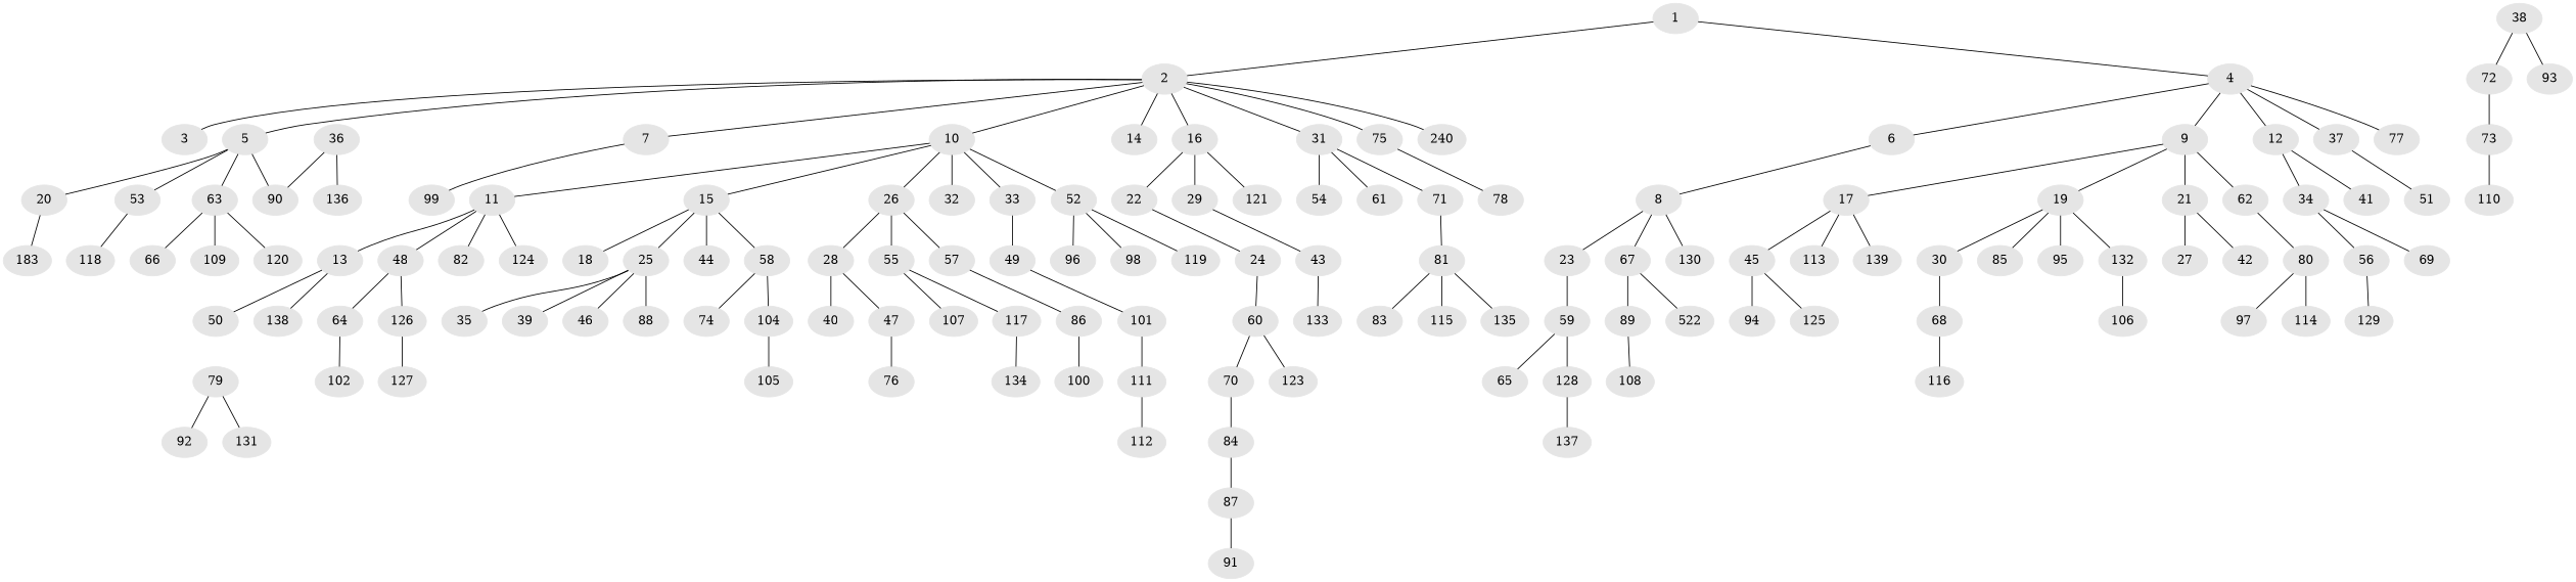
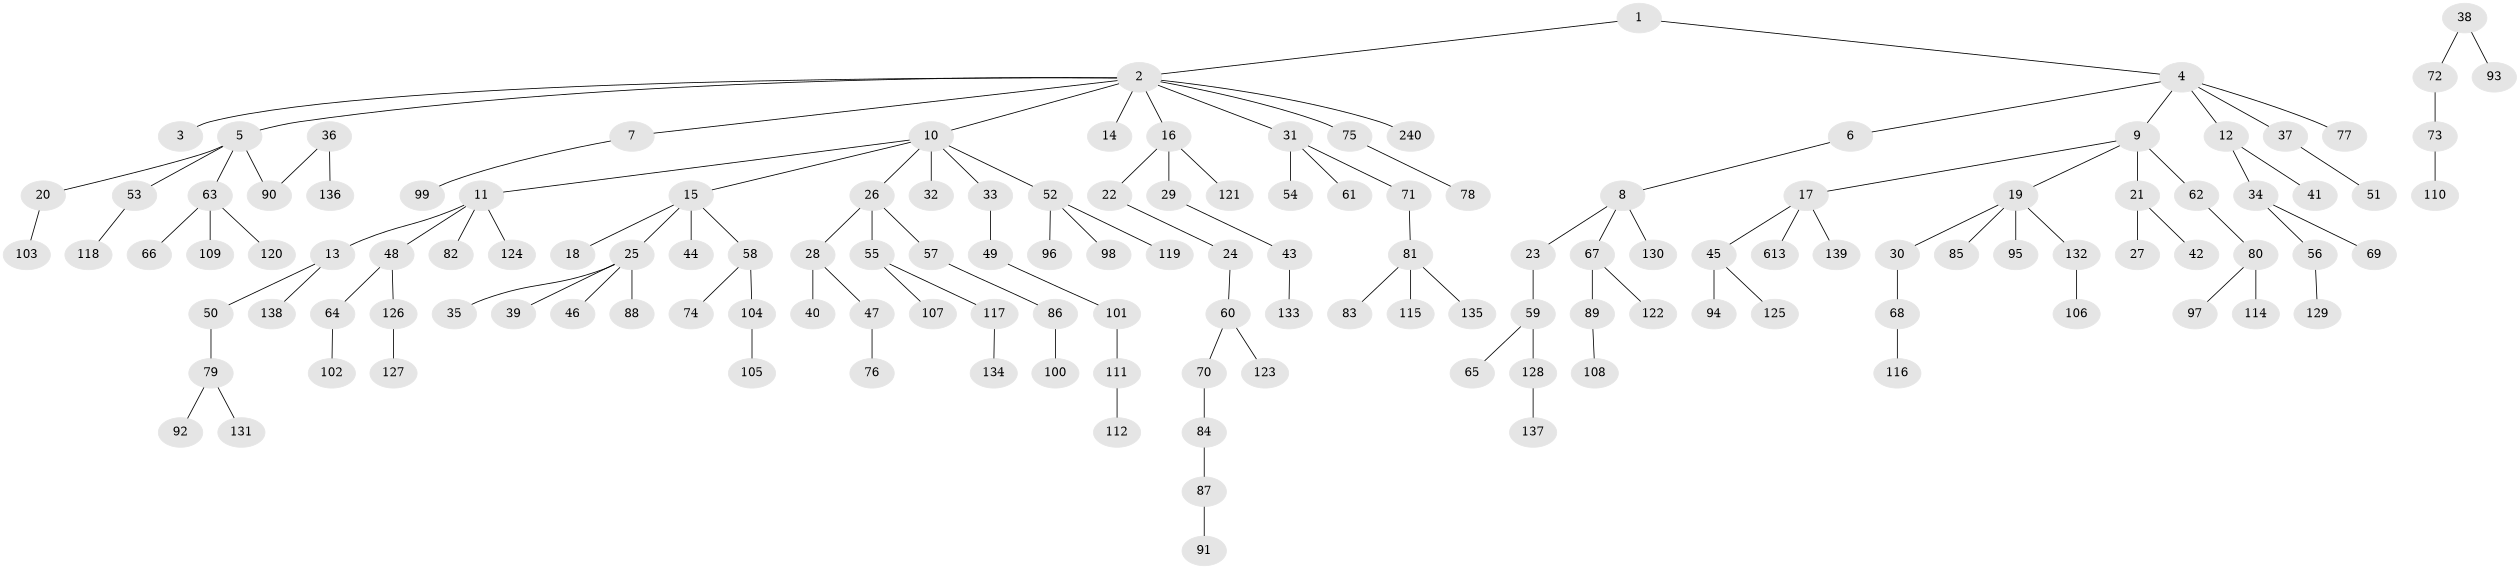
  graph {
    node [color=gray90 style=filled]
    1
    2
    4
    3
    5
    7
    10
    14
    16
    31
    75
    n12 [label=240]
    6
    9
    12
    37
    77
    20
    53
    63
    90
    99
    11
    15
    26
    32
    33
    52
    22
    29
    121
    54
    61
    71
    78
    8
    17
    19
    21
    62
    34
    41
    51
-   103 [label=183]
+   103
    36
    136
    118
    66
    109
    120
    23
    67
    130
    38
    72
    93
    59
    89
-   122 [label=522]
+   122
    45
-   113
+   113 [label=613]
    139
    30
    85
    95
    132
    27
    42
    80
    13
    48
    82
    124
    18
    25
    44
    58
    28
    55
    57
    49
    96
    98
    119
    50
    138
    64
    126
    56
    69
    79
    35
    39
    46
    88
    74
    104
    24
    43
    94
    125
    68
    106
    60
    65
    128
    70
    123
    40
    47
    107
    117
    86
    76
    133
    116
    81
    101
    129
    73
    102
    127
    111
    92
    131
    134
    100
    105
    137
    84
    97
    114
    108
    87
    83
    115
    135
    110
    91
    112
    1 -- 2
    1 -- 4
    2 -- 3
    2 -- 5
    2 -- 7
    2 -- 10
    2 -- 14
    2 -- 16
    2 -- 31
    2 -- 75
    2 -- n12
    4 -- 6
    4 -- 9
    4 -- 12
    4 -- 37
    4 -- 77
    5 -- 20
    5 -- 53
    5 -- 63
    5 -- 90
    7 -- 99
    10 -- 11
    10 -- 15
    10 -- 26
    10 -- 32
    10 -- 33
    10 -- 52
    16 -- 22
    16 -- 29
    16 -- 121
    31 -- 54
    31 -- 61
    31 -- 71
    75 -- 78
    6 -- 8
    9 -- 17
    9 -- 19
    9 -- 21
    9 -- 62
    12 -- 34
    12 -- 41
    37 -- 51
    20 -- 103
    53 -- 118
    63 -- 66
    63 -- 109
    63 -- 120
    11 -- 13
    11 -- 48
    11 -- 82
    11 -- 124
    15 -- 18
    15 -- 25
    15 -- 44
    15 -- 58
    26 -- 28
    26 -- 55
    26 -- 57
    33 -- 49
    52 -- 96
    52 -- 98
    52 -- 119
    22 -- 24
    29 -- 43
    71 -- 81
    8 -- 23
    8 -- 67
    8 -- 130
    17 -- 45
    17 -- 113
    17 -- 139
    19 -- 30
    19 -- 85
    19 -- 95
    19 -- 132
    21 -- 27
    21 -- 42
    62 -- 80
    34 -- 56
    34 -- 69
    36 -- 90
    36 -- 136
    23 -- 59
    67 -- 89
    67 -- 122
    38 -- 72
    38 -- 93
    72 -- 73
    59 -- 65
    59 -- 128
    89 -- 108
    45 -- 94
    45 -- 125
    30 -- 68
    132 -- 106
    80 -- 97
    80 -- 114
    13 -- 50
    13 -- 138
    48 -- 64
    48 -- 126
    25 -- 35
    25 -- 39
    25 -- 46
    25 -- 88
    58 -- 74
    58 -- 104
    28 -- 40
    28 -- 47
    55 -- 107
    55 -- 117
    57 -- 86
    49 -- 101
+   50 -- 79
    64 -- 102
    126 -- 127
    56 -- 129
    79 -- 92
    79 -- 131
    104 -- 105
    24 -- 60
    43 -- 133
    68 -- 116
    60 -- 70
    60 -- 123
    128 -- 137
    70 -- 84
    47 -- 76
    117 -- 134
    86 -- 100
    81 -- 83
    81 -- 115
    81 -- 135
    101 -- 111
    73 -- 110
    111 -- 112
    84 -- 87
    87 -- 91
  }
